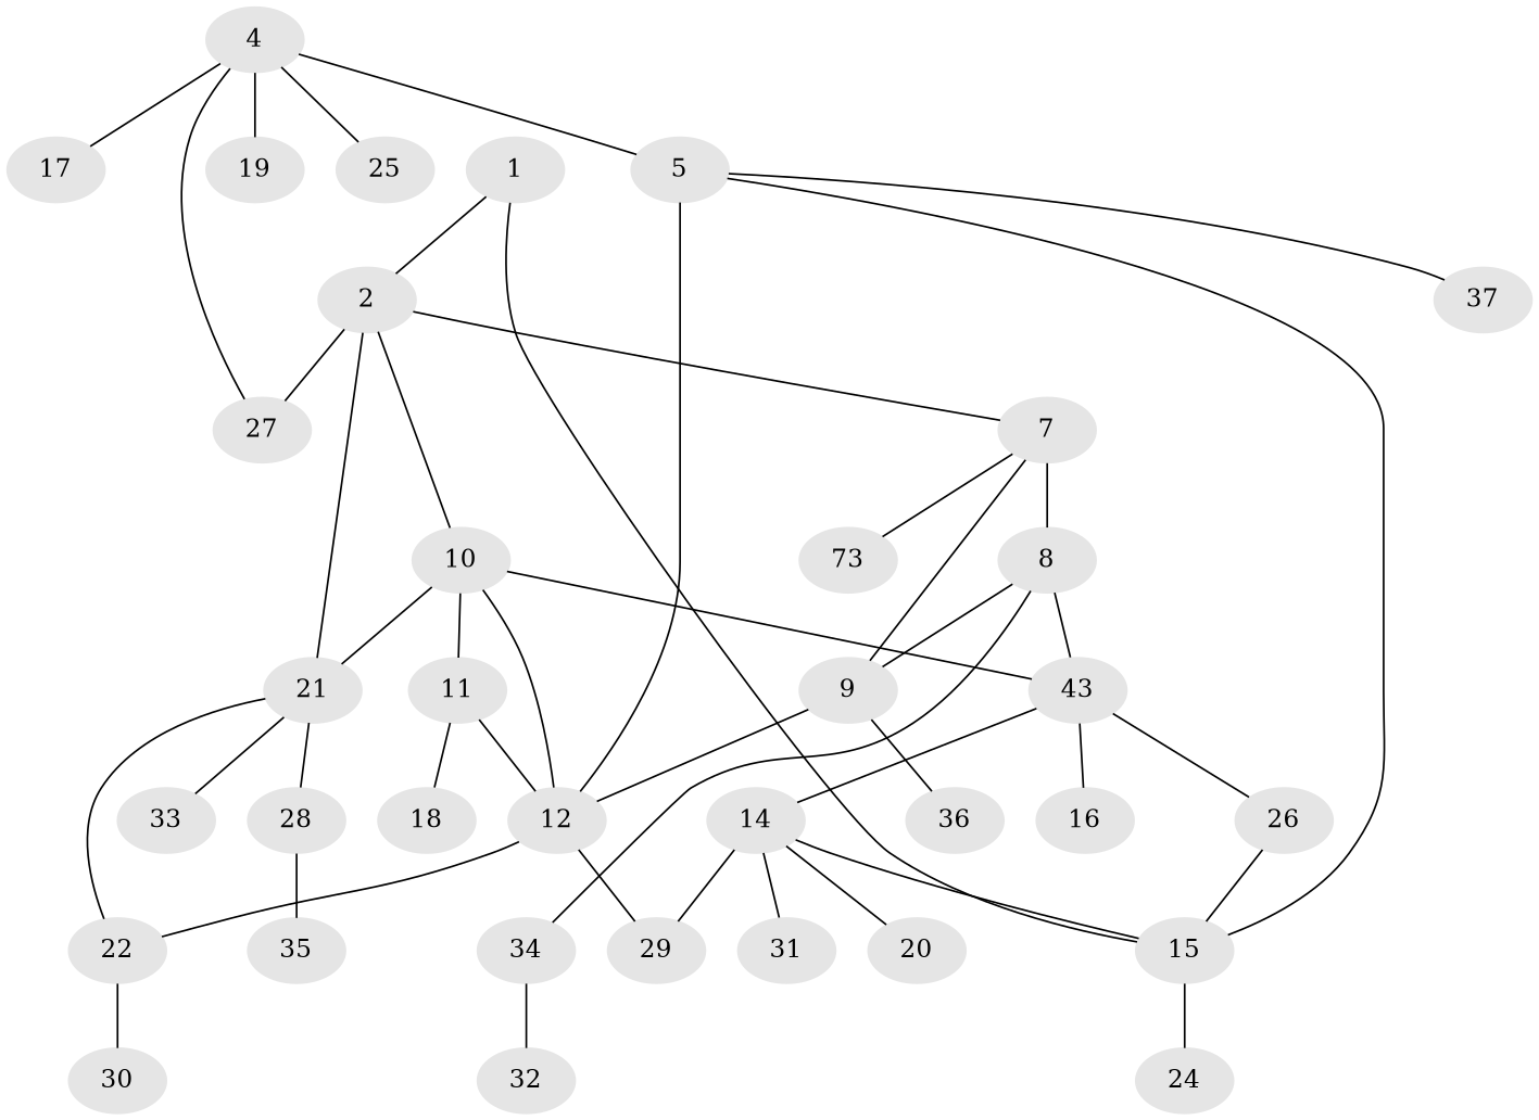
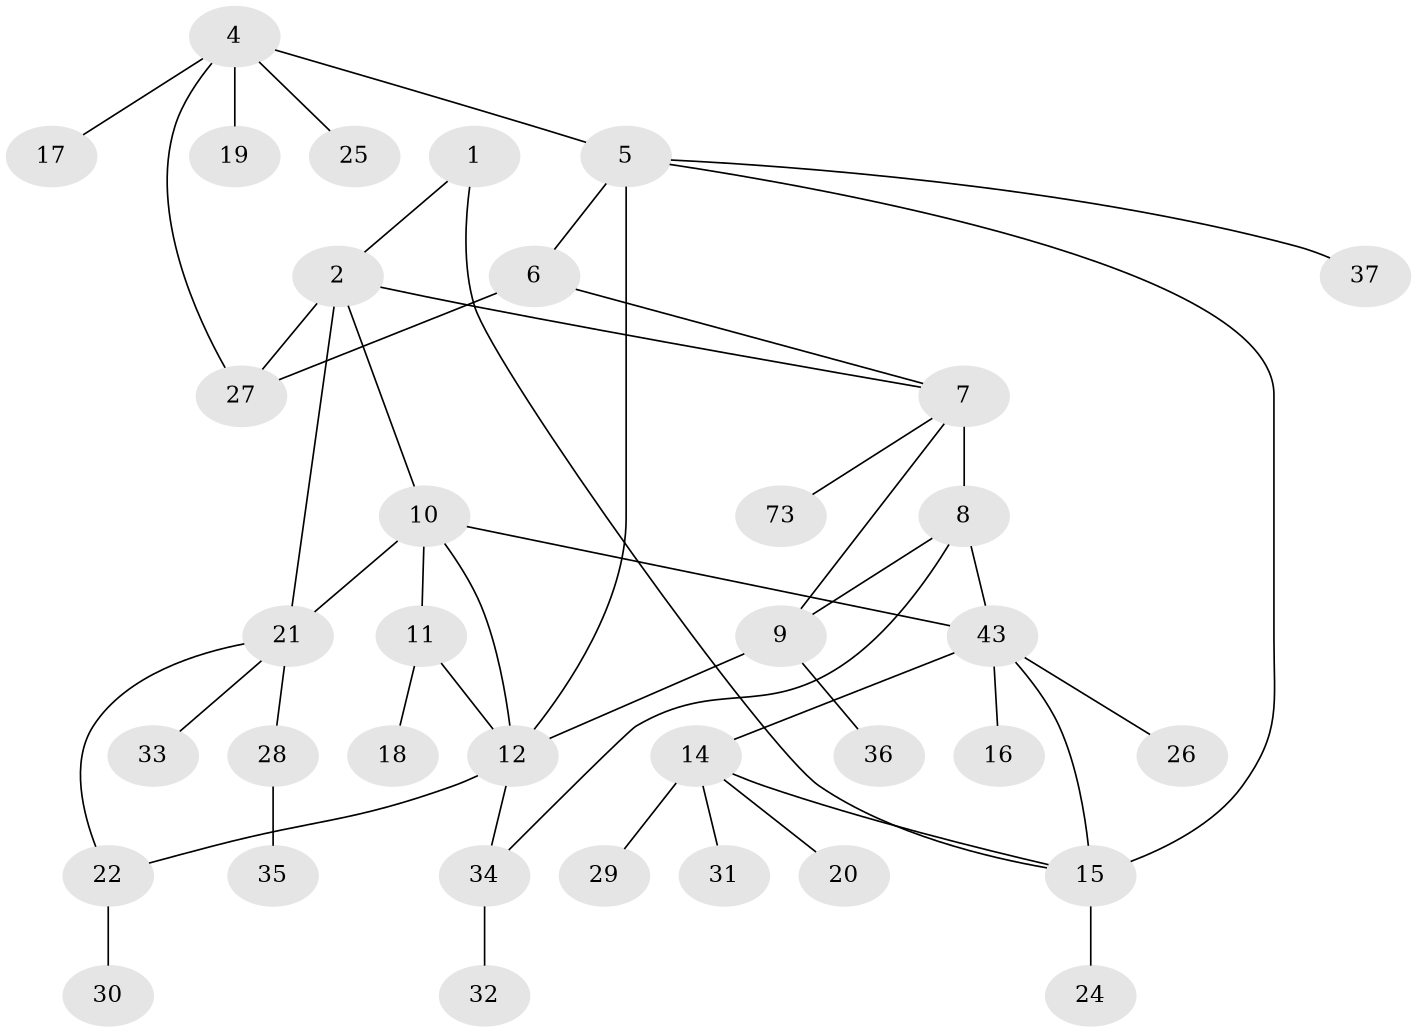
  graph {
    node [color=gray90 style=filled]
    edge [weight=1.0]
    1
    2
    15
    7
    10
    21
    27
    24
    8
    9
    n11 [label=73]
    11
    12
    n14 [label=43]
    22
    28
    33
    5
+   6
    37
    4
    17
    19
    25
    18
    34
    36
    14
    16
    26
    32
    30
    20
    29
    31
    35
    1 -- 2
    1 -- 15
    2 -- 7
    2 -- 10
    2 -- 21
    2 -- 27 [weight=2.0]
    15 -- 24
    7 -- 8 [weight=5.0]
    7 -- 9
    7 -- n11
    10 -- 21 [weight=2.0]
    10 -- 11
    10 -- 12
    10 -- n14
    21 -- 22
    21 -- 28
    21 -- 33
    8 -- 9
    8 -- n14 [weight=2.0]
    8 -- 34
    9 -- 12
    9 -- 36
    11 -- 12
    11 -- 18
    12 -- 22
-   12 -- 29
-   26 -- 15
+   12 -- 34
+   n14 -- 15
    n14 -- 14
    n14 -- 16
    n14 -- 26 [weight=2.0]
    22 -- 30 [weight=2.0]
    28 -- 35
    5 -- 15
    5 -- 12 [weight=2.0]
+   5 -- 6
    5 -- 37
+   6 -- 7
+   6 -- 27
    4 -- 27
    4 -- 5
    4 -- 17
    4 -- 19
    4 -- 25
    34 -- 32
    14 -- 15
    14 -- 20
    14 -- 29
    14 -- 31
  }
